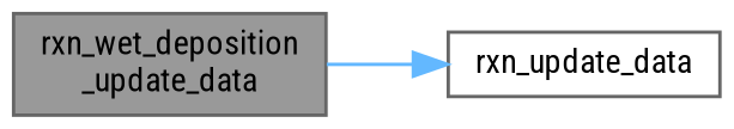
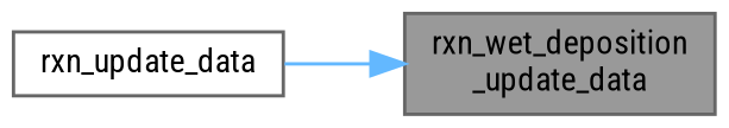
  digraph {
    rankdir=RL
    fontname="Roboto Condensed"
    node [fontname="Roboto Condensed" fontsize=10 shape=box style=filled]
    n1 [color=gray40 fillcolor=grey60 fontcolor=black height=0.2 label="rxn_wet_deposition\l_update_data" width=0.4]
    n2 [color=grey40 fillcolor=white height=0.2 label=rxn_update_data width=0.4]
-   n2 -> n1 [color=steelblue1 dir=back fontname="Roboto Condensed" fontsize=10 labelfontname=Helvetica labelfontsize=10 style=solid]
+   n1 -> n2 [color=steelblue1 dir=back fontname="Roboto Condensed" fontsize=10 labelfontname=Helvetica labelfontsize=10 style=solid]
  }
